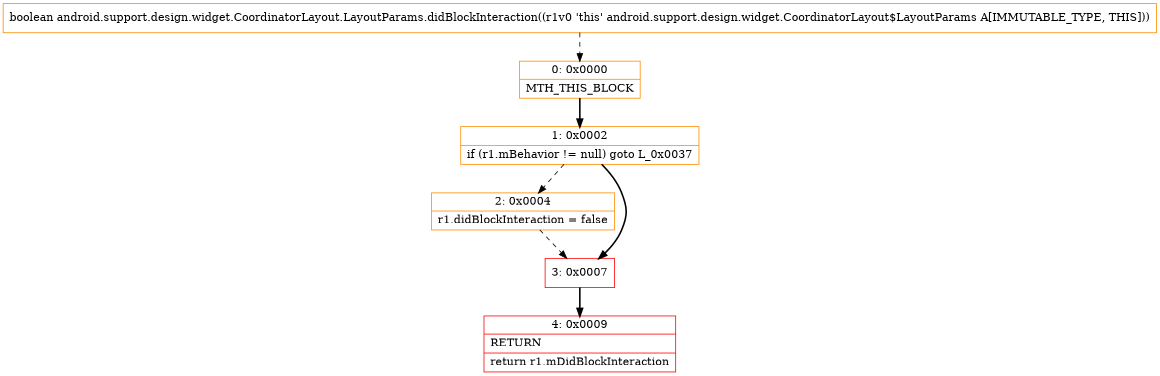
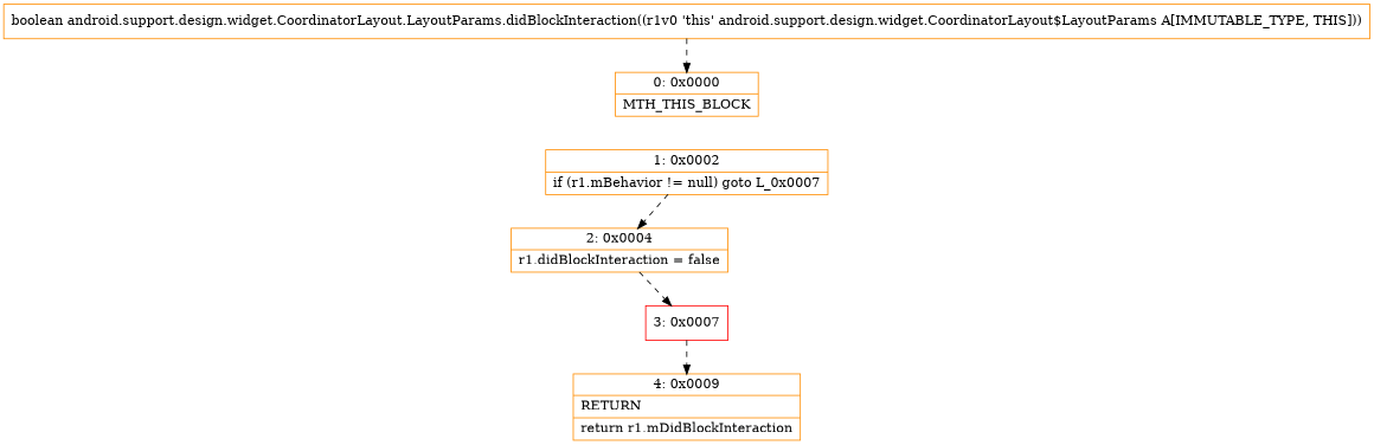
  digraph {
    node [color=darkorange shape=record]
    edge [style=dashed]
    n1 [label="{0\:\ 0x0000|MTH_THIS_BLOCK\l}"]
-   n2 [label="{1\:\ 0x0002|if (r1.mBehavior != null) goto L_0x0037\l}"]
+   n2 [label="{1\:\ 0x0002|if (r1.mBehavior != null) goto L_0x0007\l}"]
    n3 [label="{2\:\ 0x0004|r1.didBlockInteraction = false\l}"]
    n4 [color=red label="{3\:\ 0x0007}"]
-   n5 [color=red label="{4\:\ 0x0009|RETURN\l|return r1.mDidBlockInteraction\l}"]
+   n5 [label="{4\:\ 0x0009|RETURN\l|return r1.mDidBlockInteraction\l}"]
    n6 [label="{boolean android.support.design.widget.CoordinatorLayout.LayoutParams.didBlockInteraction((r1v0 'this' android.support.design.widget.CoordinatorLayout$LayoutParams A[IMMUTABLE_TYPE, THIS])) }"]
-   n1 -> n2 [style=bold]
    n2 -> n3
-   n2 -> n4 [style=bold]
    n3 -> n4
-   n4 -> n5 [style=bold]
+   n4 -> n5
    n6 -> n1
  }
